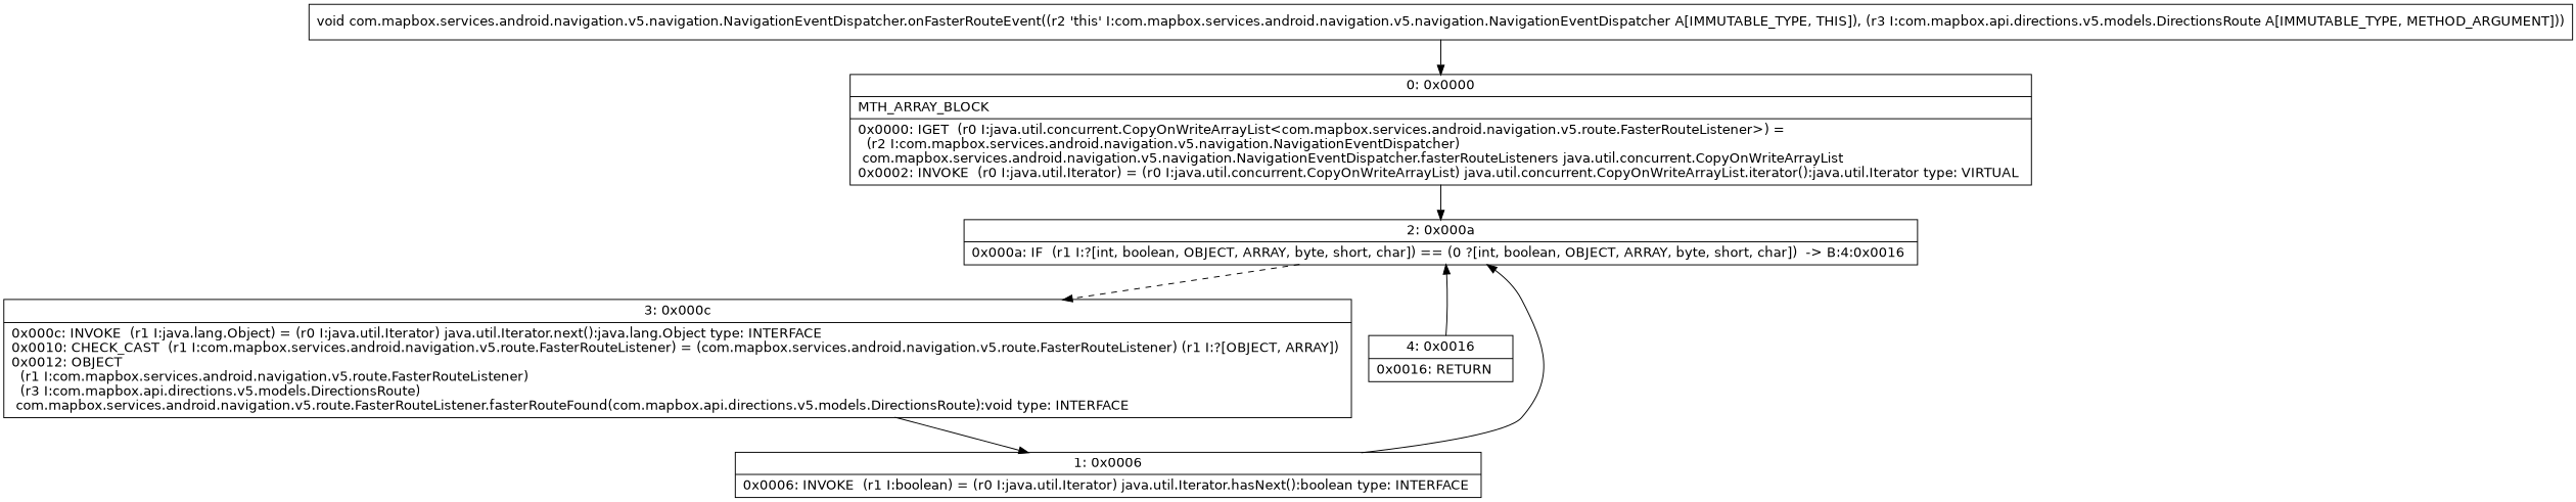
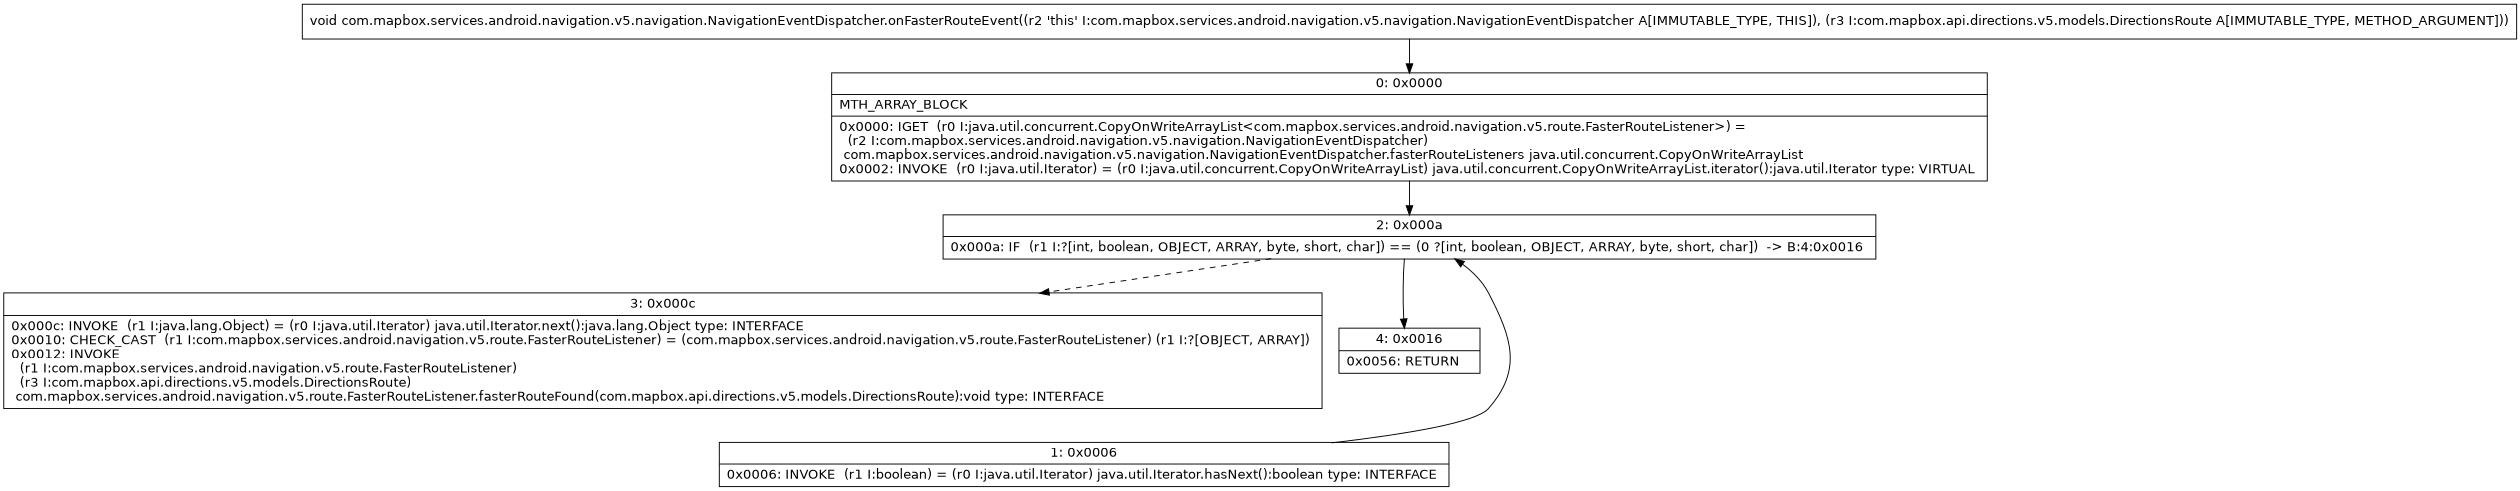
  digraph {
    fontname="DejaVu Sans"
    node [fontname="DejaVu Sans" shape=record]
    edge [fontname="DejaVu Sans"]
    n1 [label="{0\:\ 0x0000|MTH_ARRAY_BLOCK\l|0x0000: IGET  (r0 I:java.util.concurrent.CopyOnWriteArrayList\<com.mapbox.services.android.navigation.v5.route.FasterRouteListener\>) = \l  (r2 I:com.mapbox.services.android.navigation.v5.navigation.NavigationEventDispatcher)\l com.mapbox.services.android.navigation.v5.navigation.NavigationEventDispatcher.fasterRouteListeners java.util.concurrent.CopyOnWriteArrayList \l0x0002: INVOKE  (r0 I:java.util.Iterator) = (r0 I:java.util.concurrent.CopyOnWriteArrayList) java.util.concurrent.CopyOnWriteArrayList.iterator():java.util.Iterator type: VIRTUAL \l}"]
    n2 [label="{2\:\ 0x000a|0x000a: IF  (r1 I:?[int, boolean, OBJECT, ARRAY, byte, short, char]) == (0 ?[int, boolean, OBJECT, ARRAY, byte, short, char])  \-\> B:4:0x0016 \l}"]
    n3 [label="{1\:\ 0x0006|0x0006: INVOKE  (r1 I:boolean) = (r0 I:java.util.Iterator) java.util.Iterator.hasNext():boolean type: INTERFACE \l}"]
-   n4 [label="{3\:\ 0x000c|0x000c: INVOKE  (r1 I:java.lang.Object) = (r0 I:java.util.Iterator) java.util.Iterator.next():java.lang.Object type: INTERFACE \l0x0010: CHECK_CAST  (r1 I:com.mapbox.services.android.navigation.v5.route.FasterRouteListener) = (com.mapbox.services.android.navigation.v5.route.FasterRouteListener) (r1 I:?[OBJECT, ARRAY]) \l0x0012: OBJECT  \l  (r1 I:com.mapbox.services.android.navigation.v5.route.FasterRouteListener)\l  (r3 I:com.mapbox.api.directions.v5.models.DirectionsRoute)\l com.mapbox.services.android.navigation.v5.route.FasterRouteListener.fasterRouteFound(com.mapbox.api.directions.v5.models.DirectionsRoute):void type: INTERFACE \l}"]
-   n5 [label="{4\:\ 0x0016|0x0016: RETURN   \l}"]
+   n4 [label="{3\:\ 0x000c|0x000c: INVOKE  (r1 I:java.lang.Object) = (r0 I:java.util.Iterator) java.util.Iterator.next():java.lang.Object type: INTERFACE \l0x0010: CHECK_CAST  (r1 I:com.mapbox.services.android.navigation.v5.route.FasterRouteListener) = (com.mapbox.services.android.navigation.v5.route.FasterRouteListener) (r1 I:?[OBJECT, ARRAY]) \l0x0012: INVOKE  \l  (r1 I:com.mapbox.services.android.navigation.v5.route.FasterRouteListener)\l  (r3 I:com.mapbox.api.directions.v5.models.DirectionsRoute)\l com.mapbox.services.android.navigation.v5.route.FasterRouteListener.fasterRouteFound(com.mapbox.api.directions.v5.models.DirectionsRoute):void type: INTERFACE \l}"]
+   n5 [label="{4\:\ 0x0016|0x0056: RETURN   \l}"]
    n6 [label="{void com.mapbox.services.android.navigation.v5.navigation.NavigationEventDispatcher.onFasterRouteEvent((r2 'this' I:com.mapbox.services.android.navigation.v5.navigation.NavigationEventDispatcher A[IMMUTABLE_TYPE, THIS]), (r3 I:com.mapbox.api.directions.v5.models.DirectionsRoute A[IMMUTABLE_TYPE, METHOD_ARGUMENT])) }"]
    n1 -> n2
    n2 -> n4 [style=dashed]
-   n5 -> n2
+   n2 -> n5
    n3 -> n2
-   n4 -> n3
    n6 -> n1
  }
